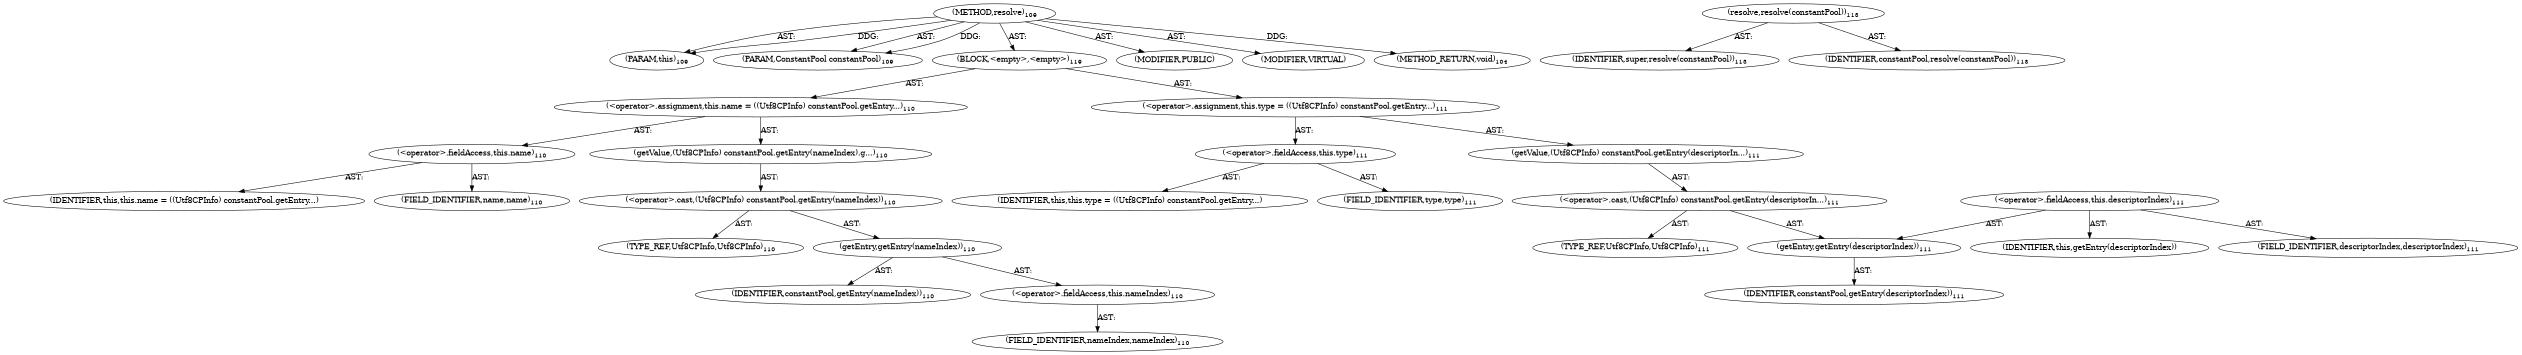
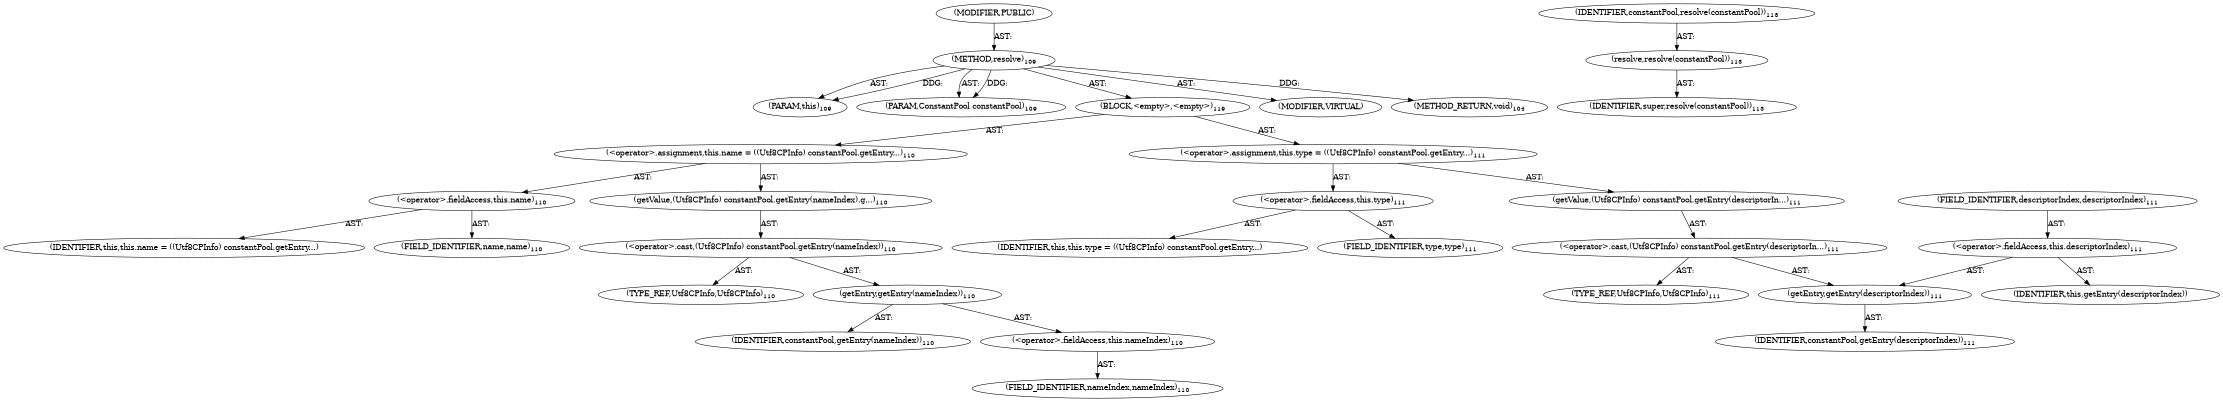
  digraph {
    n1 [label=<(METHOD,resolve)<SUB>109</SUB>>]
    n2 [label=<(PARAM,this)<SUB>109</SUB>>]
    n3 [label=<(PARAM,ConstantPool constantPool)<SUB>109</SUB>>]
    n4 [label=<(BLOCK,&lt;empty&gt;,&lt;empty&gt;)<SUB>119</SUB>>]
    n5 [label=<(MODIFIER,PUBLIC)>]
    n6 [label=<(MODIFIER,VIRTUAL)>]
    n7 [label=<(METHOD_RETURN,void)<SUB>104</SUB>>]
    n8 [label=<(&lt;operator&gt;.assignment,this.name = ((Utf8CPInfo) constantPool.getEntry...)<SUB>110</SUB>>]
    n9 [label=<(&lt;operator&gt;.assignment,this.type = ((Utf8CPInfo) constantPool.getEntry...)<SUB>111</SUB>>]
    n10 [label=<(&lt;operator&gt;.fieldAccess,this.name)<SUB>110</SUB>>]
    n11 [label=<(getValue,(Utf8CPInfo) constantPool.getEntry(nameIndex).g...)<SUB>110</SUB>>]
    n12 [label=<(&lt;operator&gt;.fieldAccess,this.type)<SUB>111</SUB>>]
    n13 [label=<(getValue,(Utf8CPInfo) constantPool.getEntry(descriptorIn...)<SUB>111</SUB>>]
    n14 [label=<(resolve,resolve(constantPool))<SUB>113</SUB>>]
    n15 [label=<(IDENTIFIER,super,resolve(constantPool))<SUB>113</SUB>>]
    n16 [label=<(IDENTIFIER,constantPool,resolve(constantPool))<SUB>113</SUB>>]
    n17 [label=<(IDENTIFIER,this,this.name = ((Utf8CPInfo) constantPool.getEntry...)>]
    n18 [label=<(FIELD_IDENTIFIER,name,name)<SUB>110</SUB>>]
    n19 [label=<(&lt;operator&gt;.cast,(Utf8CPInfo) constantPool.getEntry(nameIndex))<SUB>110</SUB>>]
    n20 [label=<(TYPE_REF,Utf8CPInfo,Utf8CPInfo)<SUB>110</SUB>>]
    n21 [label=<(getEntry,getEntry(nameIndex))<SUB>110</SUB>>]
    n22 [label=<(IDENTIFIER,constantPool,getEntry(nameIndex))<SUB>110</SUB>>]
    n23 [label=<(&lt;operator&gt;.fieldAccess,this.nameIndex)<SUB>110</SUB>>]
    n24 [label=<(FIELD_IDENTIFIER,nameIndex,nameIndex)<SUB>110</SUB>>]
    n25 [label=<(IDENTIFIER,this,this.type = ((Utf8CPInfo) constantPool.getEntry...)>]
    n26 [label=<(FIELD_IDENTIFIER,type,type)<SUB>111</SUB>>]
    n27 [label=<(&lt;operator&gt;.cast,(Utf8CPInfo) constantPool.getEntry(descriptorIn...)<SUB>111</SUB>>]
    n28 [label=<(TYPE_REF,Utf8CPInfo,Utf8CPInfo)<SUB>111</SUB>>]
    n29 [label=<(getEntry,getEntry(descriptorIndex))<SUB>111</SUB>>]
    n30 [label=<(IDENTIFIER,constantPool,getEntry(descriptorIndex))<SUB>111</SUB>>]
    n31 [label=<(&lt;operator&gt;.fieldAccess,this.descriptorIndex)<SUB>111</SUB>>]
    n32 [label=<(IDENTIFIER,this,getEntry(descriptorIndex))>]
    n33 [label=<(FIELD_IDENTIFIER,descriptorIndex,descriptorIndex)<SUB>111</SUB>>]
    n1 -> n2 [label="AST: "]
    n1 -> n2 [label="DDG: "]
    n1 -> n3 [label="AST: "]
    n1 -> n3 [label="DDG: "]
    n1 -> n4 [label="AST: "]
-   n1 -> n5 [label="AST: "]
+   n5 -> n1 [label="AST: "]
    n1 -> n6 [label="AST: "]
    n1 -> n7 [label="DDG: "]
    n4 -> n8 [label="AST: "]
    n4 -> n9 [label="AST: "]
    n8 -> n10 [label="AST: "]
    n8 -> n11 [label="AST: "]
    n9 -> n12 [label="AST: "]
    n9 -> n13 [label="AST: "]
    n10 -> n17 [label="AST: "]
    n10 -> n18 [label="AST: "]
    n11 -> n19 [label="AST: "]
    n12 -> n25 [label="AST: "]
    n12 -> n26 [label="AST: "]
    n13 -> n27 [label="AST: "]
    n14 -> n15 [label="AST: "]
-   n14 -> n16 [label="AST: "]
+   n16 -> n14 [label="AST: "]
    n19 -> n20 [label="AST: "]
    n19 -> n21 [label="AST: "]
    n21 -> n22 [label="AST: "]
    n21 -> n23 [label="AST: "]
    n23 -> n24 [label="AST: "]
    n27 -> n28 [label="AST: "]
    n27 -> n29 [label="AST: "]
    n29 -> n30 [label="AST: "]
    n31 -> n29 [label="AST: "]
    n31 -> n32 [label="AST: "]
-   n31 -> n33 [label="AST: "]
+   n33 -> n31 [label="AST: "]
  }
